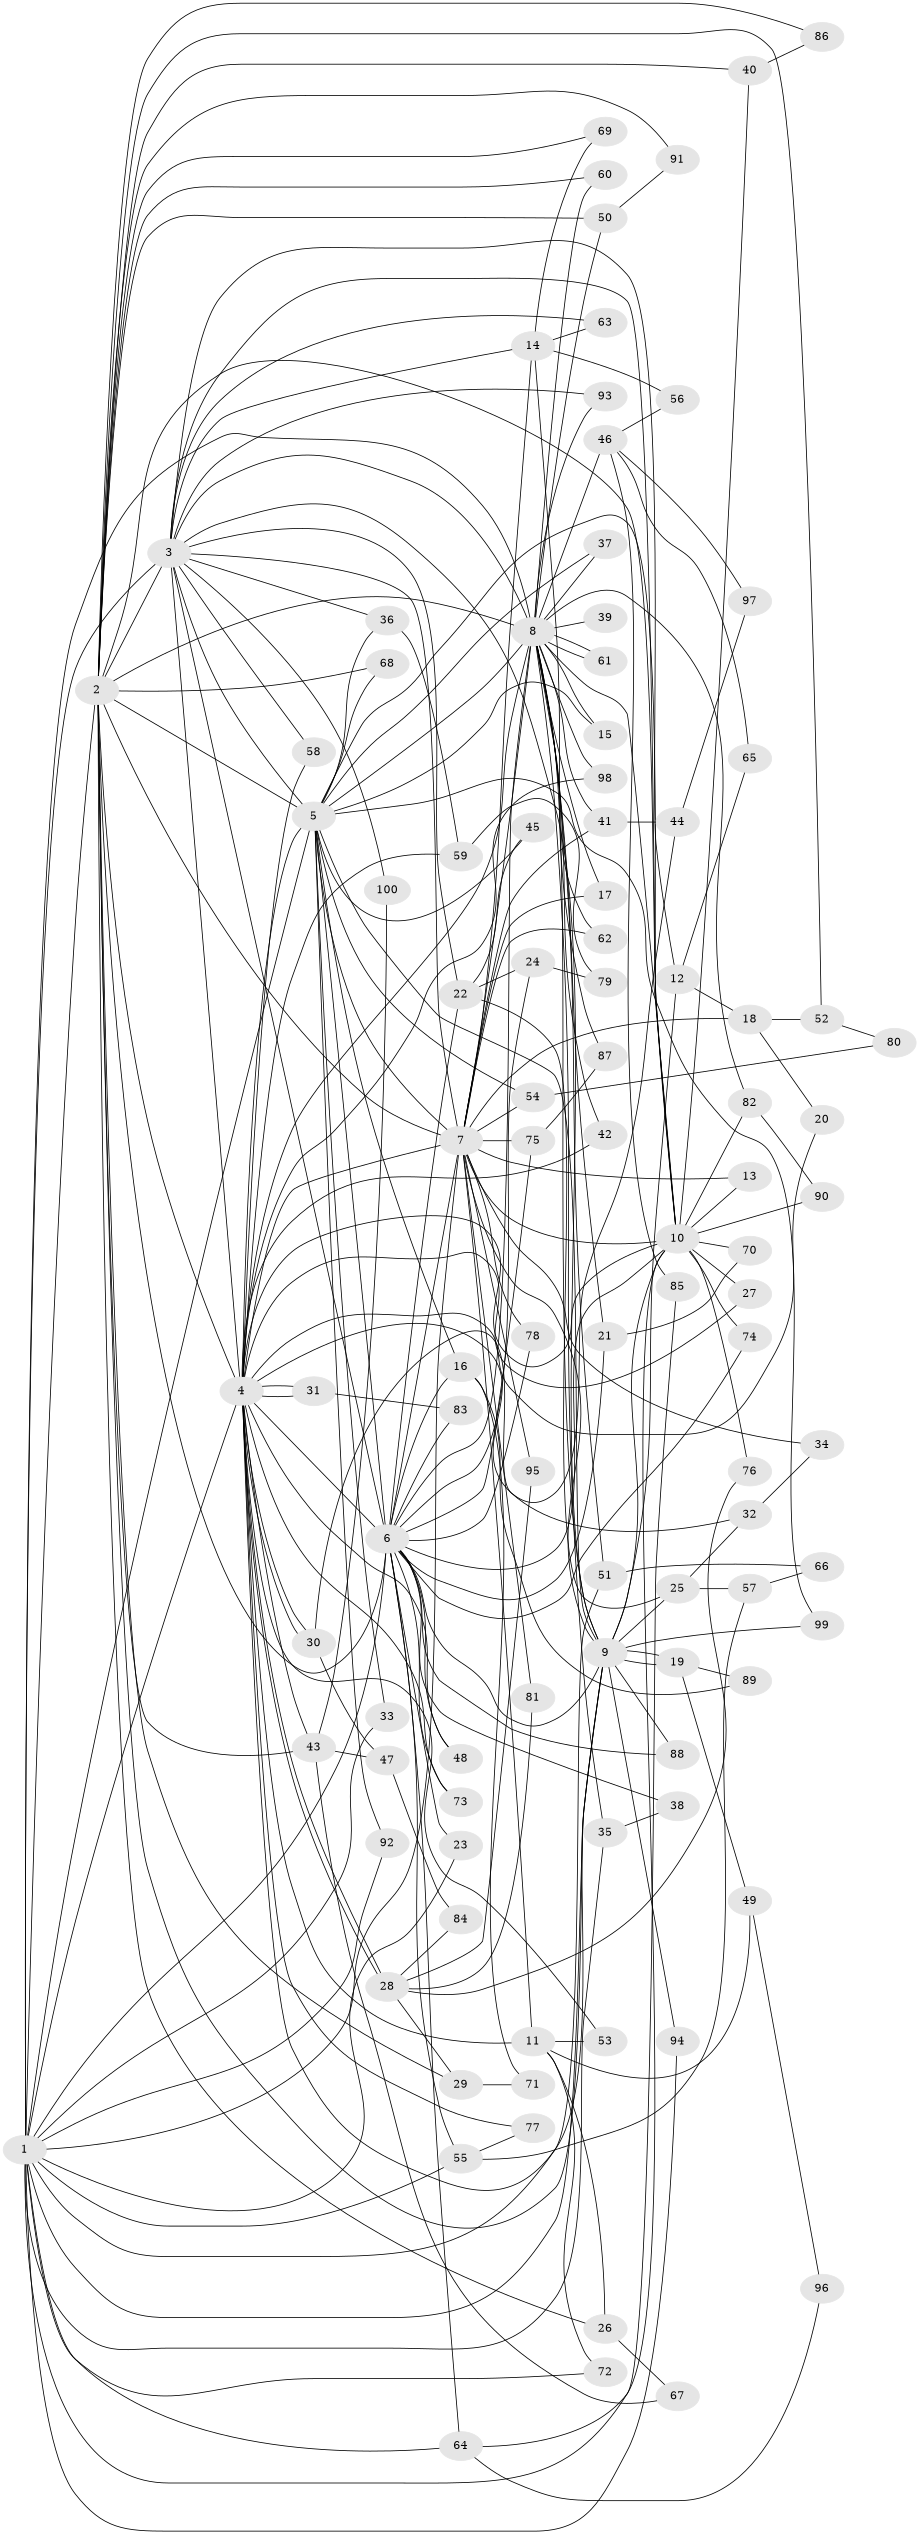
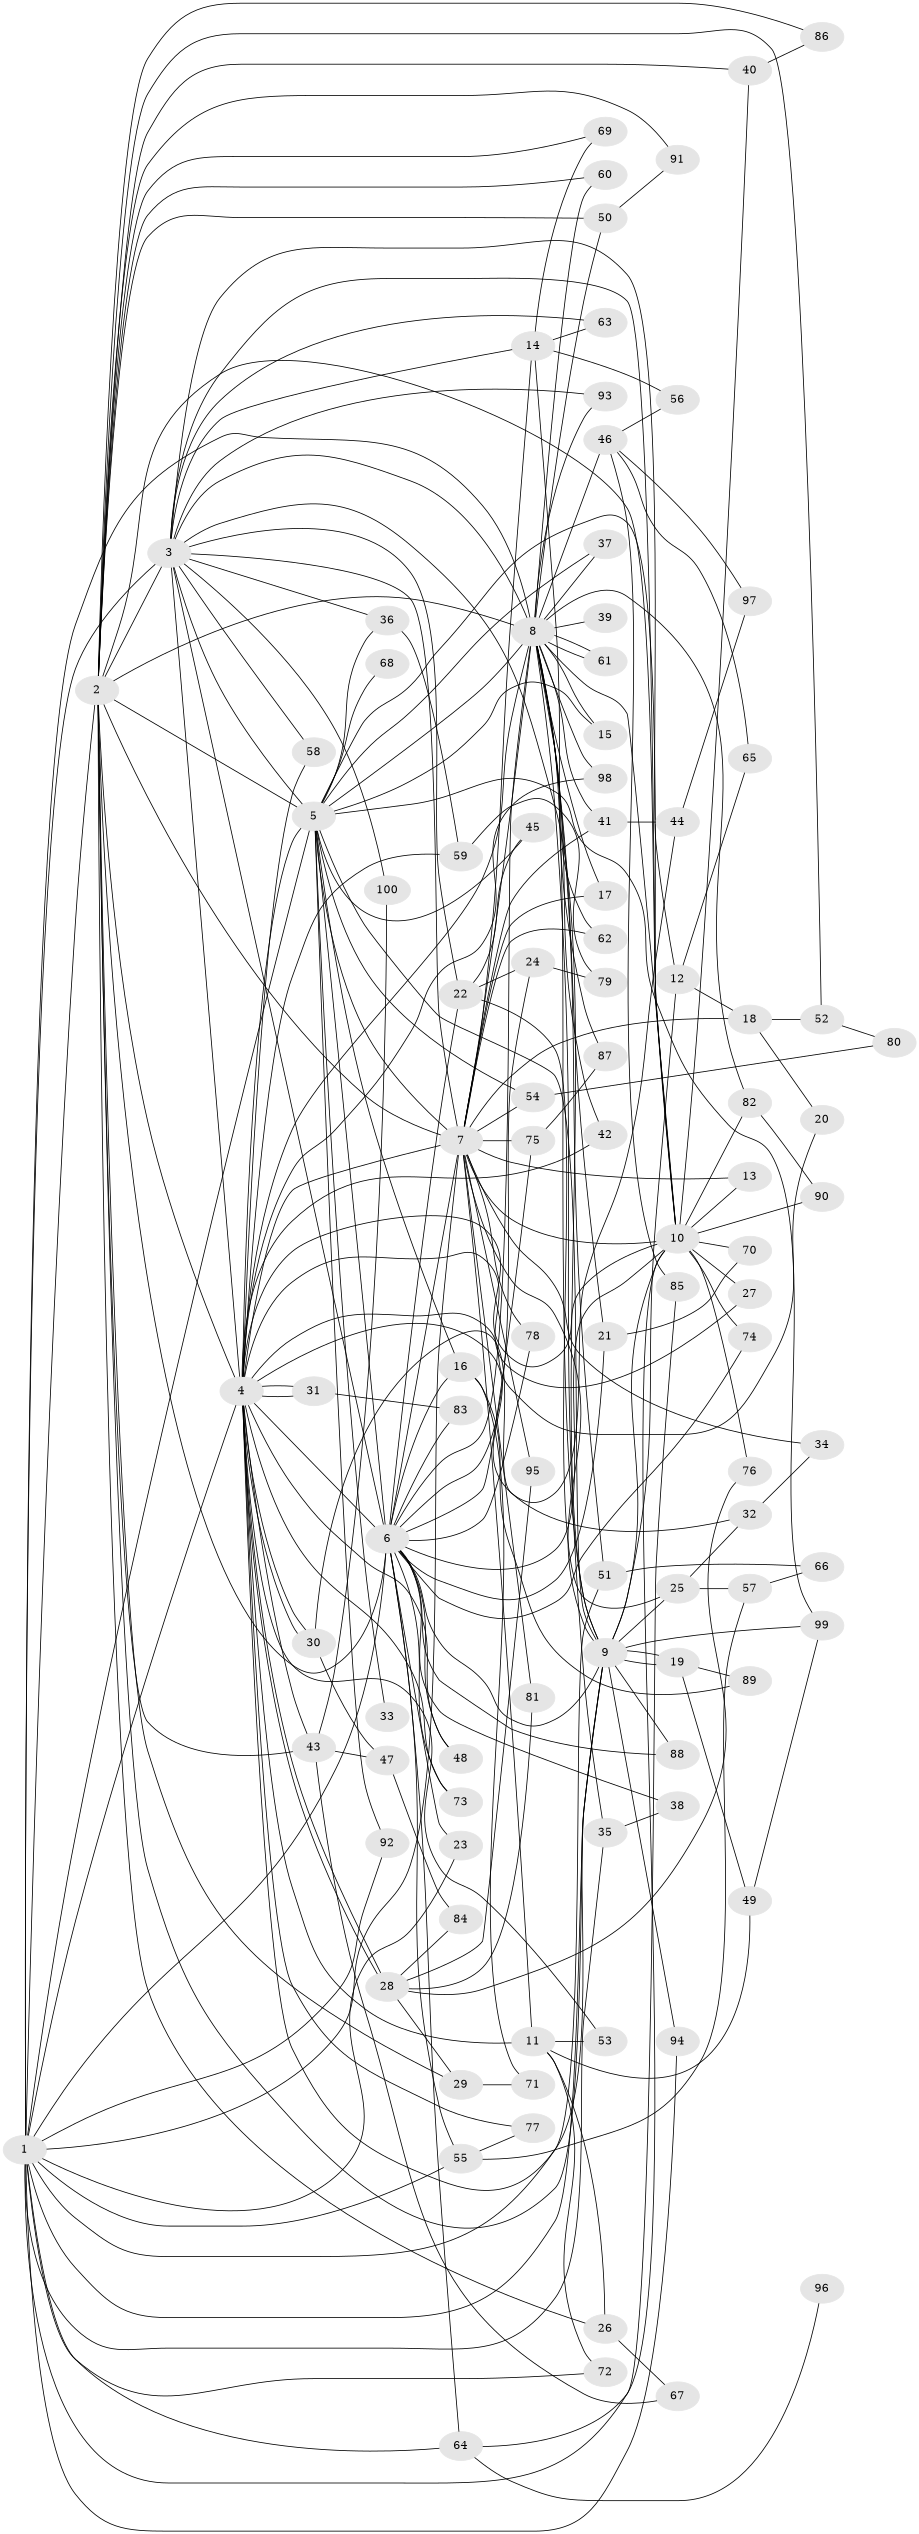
  graph {
    rankdir=LR
    node [color=gray90 style=filled]
    1
    2
    3
    4
    5
    6
    7
    8
    9
    10
    23
    33
    35
    51
    55
    64
    72
    92
    94
    26
    29
    40
    43
    50
    52
    60
    68
    69
    86
    91
    12
    14
    22
    36
    58
    63
    93
    100
    11
    20
    27
    28
    30
    31
    32
    42
    48
    53
    59
    73
    77
    98
    15
    16
    37
    45
    54
    99
    21
    24
    38
    74
    75
    78
    83
    88
    13
    17
    18
    34
    41
    62
    81
    95
    39
    46
    61
    82
    19
    25
    70
    76
    90
    66
    57
    85
    96
    67
    71
    47
    80
    65
    56
    87
    49
    84
    44
    79
    89
    97
    1 -- 2
    1 -- 3
    1 -- 4
    1 -- 5
    1 -- 6
    1 -- 7
    1 -- 8
    1 -- 9
    1 -- 10
    1 -- 23
-   1 -- 33
    1 -- 35
    1 -- 51
    1 -- 55
    1 -- 64
    1 -- 72
    1 -- 92
    1 -- 94
    2 -- 3
    2 -- 4
    2 -- 5
    2 -- 6
    2 -- 7
    2 -- 8
    2 -- 9
    2 -- 10
    2 -- 26
    2 -- 29
    2 -- 40
    2 -- 43
    2 -- 50
    2 -- 52
    2 -- 60
-   2 -- 68
    2 -- 69
    2 -- 86
    2 -- 91
    3 -- 4
    3 -- 5
    3 -- 6
    3 -- 7
    3 -- 8
    3 -- 9
    3 -- 10
    3 -- 12
    3 -- 14
    3 -- 22
    3 -- 36
    3 -- 58
    3 -- 63
    3 -- 93
    3 -- 100
    4 -- 5
    4 -- 6
    4 -- 7
    4 -- 8
    4 -- 9
    4 -- 10
    4 -- 43
    4 -- 58
    4 -- 11
    4 -- 20
    4 -- 27
    4 -- 28
    4 -- 28
    4 -- 30
    4 -- 30
    4 -- 31
    4 -- 31
    4 -- 32
    4 -- 42
    4 -- 48
    4 -- 53
    4 -- 59
    4 -- 73
    4 -- 77
    4 -- 98
    5 -- 6
    5 -- 7
    5 -- 8
    5 -- 9
    5 -- 10
    5 -- 33
    5 -- 92
    5 -- 68
    5 -- 36
    5 -- 15
    5 -- 16
    5 -- 37
    5 -- 45
    5 -- 54
    5 -- 99
    6 -- 7
    6 -- 8
    6 -- 9
    6 -- 10
    6 -- 23
    6 -- 55
    6 -- 64
    6 -- 22
    6 -- 48
    6 -- 73
    6 -- 16
    6 -- 21
    6 -- 24
    6 -- 38
    6 -- 74
    6 -- 75
    6 -- 78
    6 -- 83
    6 -- 88
    7 -- 8
    7 -- 9
    7 -- 10
    7 -- 14
    7 -- 11
    7 -- 54
    7 -- 75
    7 -- 78
    7 -- 13
    7 -- 17
    7 -- 18
    7 -- 34
    7 -- 41
    7 -- 62
    7 -- 81
    7 -- 95
    8 -- 9
    8 -- 10
    8 -- 35
    8 -- 51
    8 -- 50
    8 -- 60
    8 -- 93
    8 -- 42
    8 -- 98
    8 -- 15
    8 -- 37
    8 -- 21
    8 -- 17
    8 -- 41
    8 -- 62
    8 -- 39
    8 -- 46
    8 -- 61
    8 -- 61
    8 -- 82
    9 -- 10
    9 -- 94
    9 -- 12
    9 -- 99
    9 -- 88
    9 -- 19
    9 -- 19
    9 -- 25
    10 -- 40
    10 -- 27
    10 -- 74
    10 -- 13
    10 -- 82
    10 -- 70
    10 -- 76
    10 -- 90
    35 -- 38
    51 -- 66
    55 -- 77
    55 -- 57
    64 -- 85
    64 -- 96
    26 -- 67
    29 -- 71
    40 -- 86
    43 -- 100
    43 -- 67
    43 -- 47
    50 -- 91
    52 -- 80
    12 -- 18
    12 -- 65
    14 -- 69
    14 -- 63
    14 -- 56
    14 -- 87
    22 -- 45
    22 -- 24
    22 -- 25
    36 -- 59
    11 -- 72
    11 -- 26
    11 -- 53
    11 -- 49
    28 -- 29
    28 -- 81
    28 -- 95
    28 -- 76
    28 -- 84
    30 -- 47
    30 -- 44
    31 -- 83
    32 -- 34
    59 -- 79
    16 -- 71
    16 -- 89
    54 -- 80
    21 -- 70
    24 -- 79
    75 -- 87
    18 -- 52
    18 -- 20
    41 -- 44
    46 -- 85
    46 -- 65
    46 -- 56
    46 -- 97
    82 -- 90
    19 -- 49
    19 -- 89
    25 -- 32
    25 -- 57
    57 -- 66
    47 -- 84
-   49 -- 96
+   49 -- 99
    44 -- 97
  }
